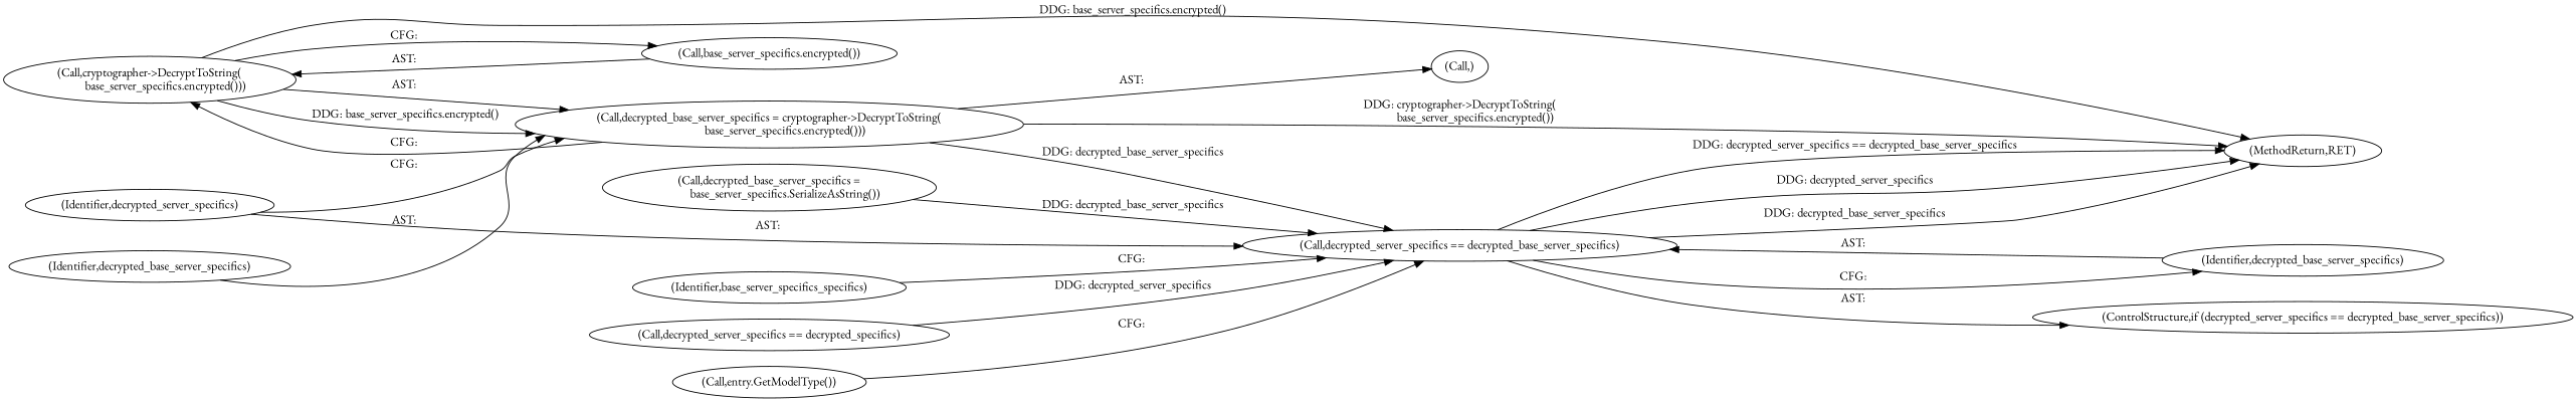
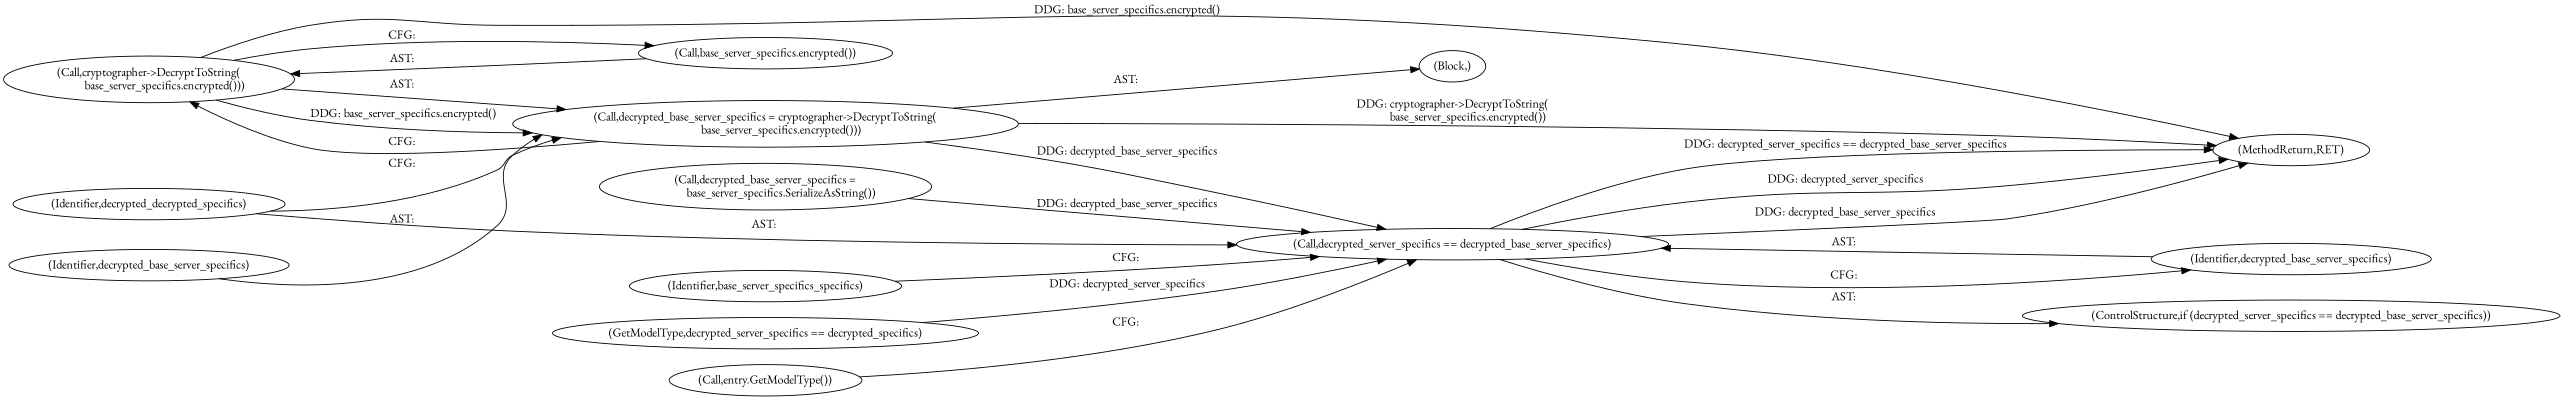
  digraph {
    fontname="EB Garamond"
    rankdir=LR
    node [fontname="EB Garamond"]
    edge [fontname="EB Garamond"]
    n1 [label="(Call,cryptographer->DecryptToString(\n            base_server_specifics.encrypted()))"]
    n2 [label="(Call,decrypted_base_server_specifics = cryptographer->DecryptToString(\n            base_server_specifics.encrypted()))"]
    n3 [label="(MethodReturn,RET)"]
    n4 [label="(Call,base_server_specifics.encrypted())"]
    n5 [label="(Call,decrypted_server_specifics == decrypted_base_server_specifics)"]
-   n6 [label="(Call,)"]
+   n6 [label="(Block,)"]
    n7 [label="(ControlStructure,if (decrypted_server_specifics == decrypted_base_server_specifics))"]
    n8 [label="(Identifier,decrypted_base_server_specifics)"]
    n9 [label="(Call,decrypted_base_server_specifics =\n            base_server_specifics.SerializeAsString())"]
-   n10 [label="(Identifier,decrypted_server_specifics)"]
+   n10 [label="(Identifier,decrypted_decrypted_specifics)"]
    n11 [label="(Identifier,base_server_specifics_specifics)"]
    n12 [label="(Identifier,decrypted_base_server_specifics)"]
-   n13 [label="(Call,decrypted_server_specifics == decrypted_specifics)"]
+   n13 [label="(GetModelType,decrypted_server_specifics == decrypted_specifics)"]
    n14 [label="(Call,entry.GetModelType())"]
    n1 -> n2 [label="AST: "]
    n1 -> n2 [label="DDG: base_server_specifics.encrypted()"]
    n1 -> n3 [label="DDG: base_server_specifics.encrypted()"]
    n1 -> n4 [label="CFG: "]
    n2 -> n1 [label="CFG: "]
    n2 -> n3 [label="DDG: cryptographer->DecryptToString(\n            base_server_specifics.encrypted())"]
    n2 -> n5 [label="DDG: decrypted_base_server_specifics"]
    n2 -> n6 [label="AST: "]
    n4 -> n1 [label="AST: "]
    n5 -> n3 [label="DDG: decrypted_server_specifics == decrypted_base_server_specifics"]
    n5 -> n3 [label="DDG: decrypted_server_specifics"]
    n5 -> n3 [label="DDG: decrypted_base_server_specifics"]
    n5 -> n7 [label="AST: "]
    n5 -> n8 [label="CFG: "]
    n8 -> n5 [label="AST: "]
    n9 -> n5 [label="DDG: decrypted_base_server_specifics"]
    n10 -> n2 [label="CFG: "]
    n10 -> n5 [label="AST: "]
    n11 -> n5 [label="CFG: "]
    n12 -> n2 [label="AST: "]
    n13 -> n5 [label="DDG: decrypted_server_specifics"]
    n14 -> n5 [label="CFG: "]
  }
